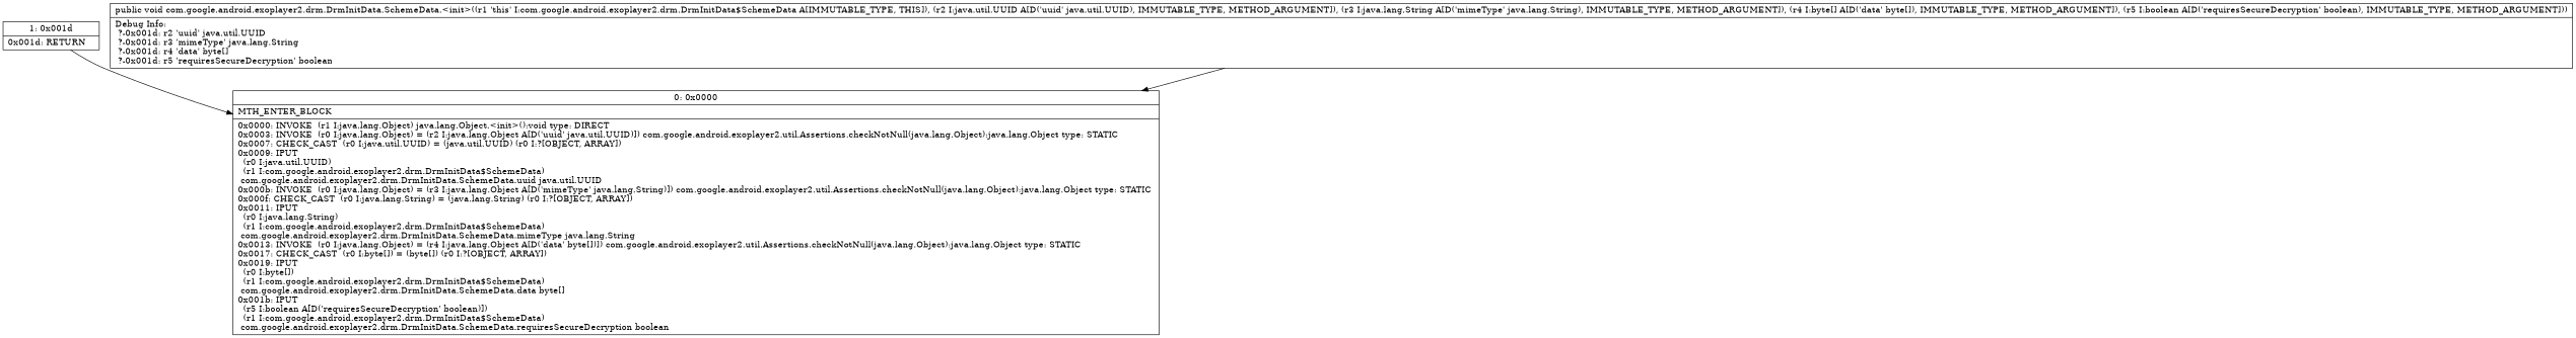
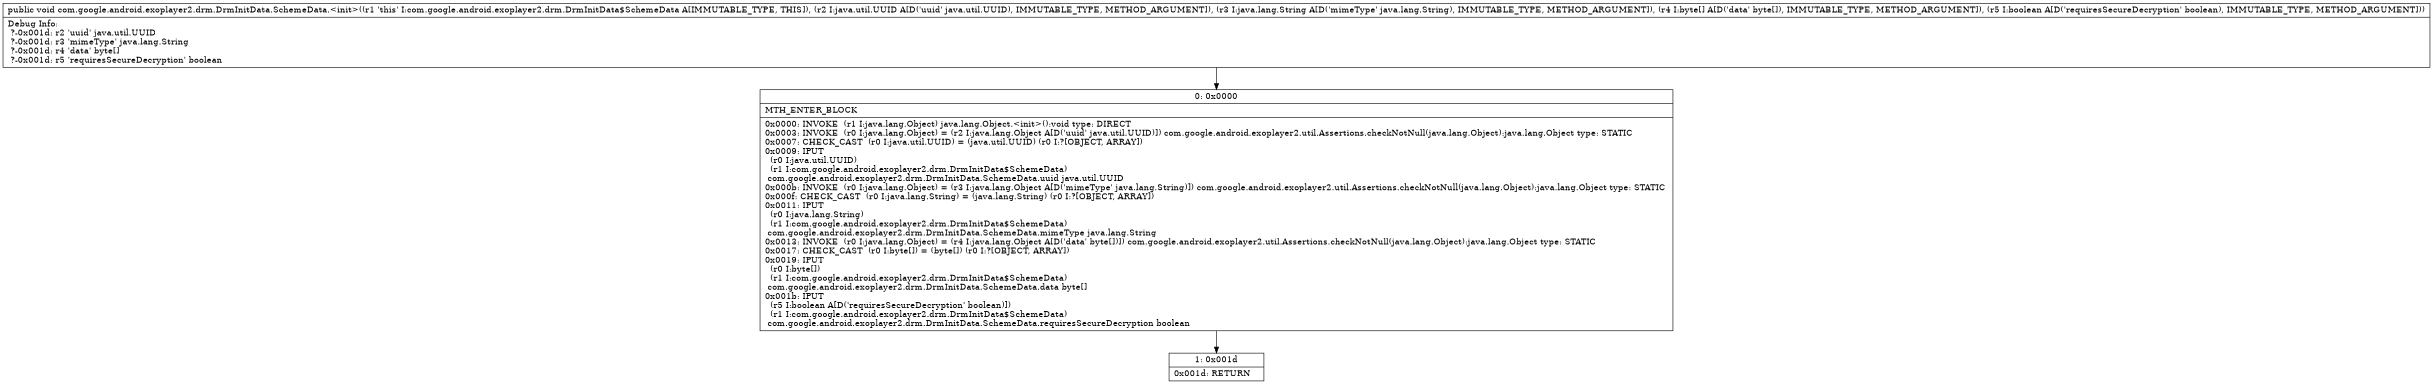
  digraph {
    node [shape=record]
    n1 [label="{0\:\ 0x0000|MTH_ENTER_BLOCK\l|0x0000: INVOKE  (r1 I:java.lang.Object) java.lang.Object.\<init\>():void type: DIRECT \l0x0003: INVOKE  (r0 I:java.lang.Object) = (r2 I:java.lang.Object A[D('uuid' java.util.UUID)]) com.google.android.exoplayer2.util.Assertions.checkNotNull(java.lang.Object):java.lang.Object type: STATIC \l0x0007: CHECK_CAST  (r0 I:java.util.UUID) = (java.util.UUID) (r0 I:?[OBJECT, ARRAY]) \l0x0009: IPUT  \l  (r0 I:java.util.UUID)\l  (r1 I:com.google.android.exoplayer2.drm.DrmInitData$SchemeData)\l com.google.android.exoplayer2.drm.DrmInitData.SchemeData.uuid java.util.UUID \l0x000b: INVOKE  (r0 I:java.lang.Object) = (r3 I:java.lang.Object A[D('mimeType' java.lang.String)]) com.google.android.exoplayer2.util.Assertions.checkNotNull(java.lang.Object):java.lang.Object type: STATIC \l0x000f: CHECK_CAST  (r0 I:java.lang.String) = (java.lang.String) (r0 I:?[OBJECT, ARRAY]) \l0x0011: IPUT  \l  (r0 I:java.lang.String)\l  (r1 I:com.google.android.exoplayer2.drm.DrmInitData$SchemeData)\l com.google.android.exoplayer2.drm.DrmInitData.SchemeData.mimeType java.lang.String \l0x0013: INVOKE  (r0 I:java.lang.Object) = (r4 I:java.lang.Object A[D('data' byte[])]) com.google.android.exoplayer2.util.Assertions.checkNotNull(java.lang.Object):java.lang.Object type: STATIC \l0x0017: CHECK_CAST  (r0 I:byte[]) = (byte[]) (r0 I:?[OBJECT, ARRAY]) \l0x0019: IPUT  \l  (r0 I:byte[])\l  (r1 I:com.google.android.exoplayer2.drm.DrmInitData$SchemeData)\l com.google.android.exoplayer2.drm.DrmInitData.SchemeData.data byte[] \l0x001b: IPUT  \l  (r5 I:boolean A[D('requiresSecureDecryption' boolean)])\l  (r1 I:com.google.android.exoplayer2.drm.DrmInitData$SchemeData)\l com.google.android.exoplayer2.drm.DrmInitData.SchemeData.requiresSecureDecryption boolean \l}"]
    n2 [label="{1\:\ 0x001d|0x001d: RETURN   \l}"]
    n3 [label="{public void com.google.android.exoplayer2.drm.DrmInitData.SchemeData.\<init\>((r1 'this' I:com.google.android.exoplayer2.drm.DrmInitData$SchemeData A[IMMUTABLE_TYPE, THIS]), (r2 I:java.util.UUID A[D('uuid' java.util.UUID), IMMUTABLE_TYPE, METHOD_ARGUMENT]), (r3 I:java.lang.String A[D('mimeType' java.lang.String), IMMUTABLE_TYPE, METHOD_ARGUMENT]), (r4 I:byte[] A[D('data' byte[]), IMMUTABLE_TYPE, METHOD_ARGUMENT]), (r5 I:boolean A[D('requiresSecureDecryption' boolean), IMMUTABLE_TYPE, METHOD_ARGUMENT]))  | Debug Info:\l  ?\-0x001d: r2 'uuid' java.util.UUID\l  ?\-0x001d: r3 'mimeType' java.lang.String\l  ?\-0x001d: r4 'data' byte[]\l  ?\-0x001d: r5 'requiresSecureDecryption' boolean\l}"]
-   n2 -> n1
+   n1 -> n2
    n3 -> n1
  }
